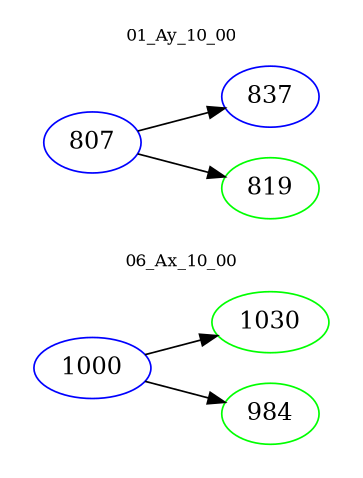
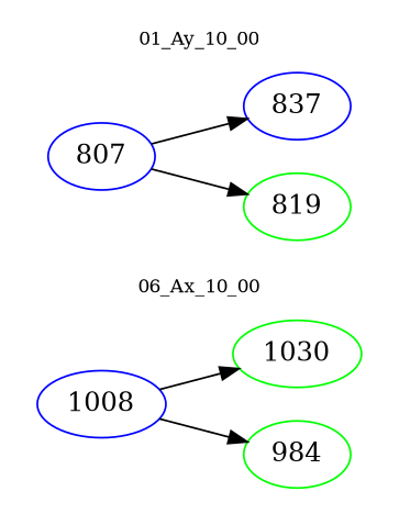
  digraph {
    rankdir=LR
    node [color=blue]
    edge [color=black]
-   n1 [label=1000]
+   n1 [label=1008]
    n2 [color=green label=984]
    n3 [color=green label=1030]
    n4 [label=807]
    n5 [color=green label=819]
    n6 [label=837]
    subgraph cluster_1 {
      color=white
      fontsize=10
      label="06_Ax_10_00"
      n1
      n2
      n3
    }
    subgraph cluster_2 {
      color=white
      fontsize=10
      label="01_Ay_10_00"
      n4
      n5
      n6
    }
    n1 -> n2
    n1 -> n3
    n4 -> n5
    n4 -> n6
  }
